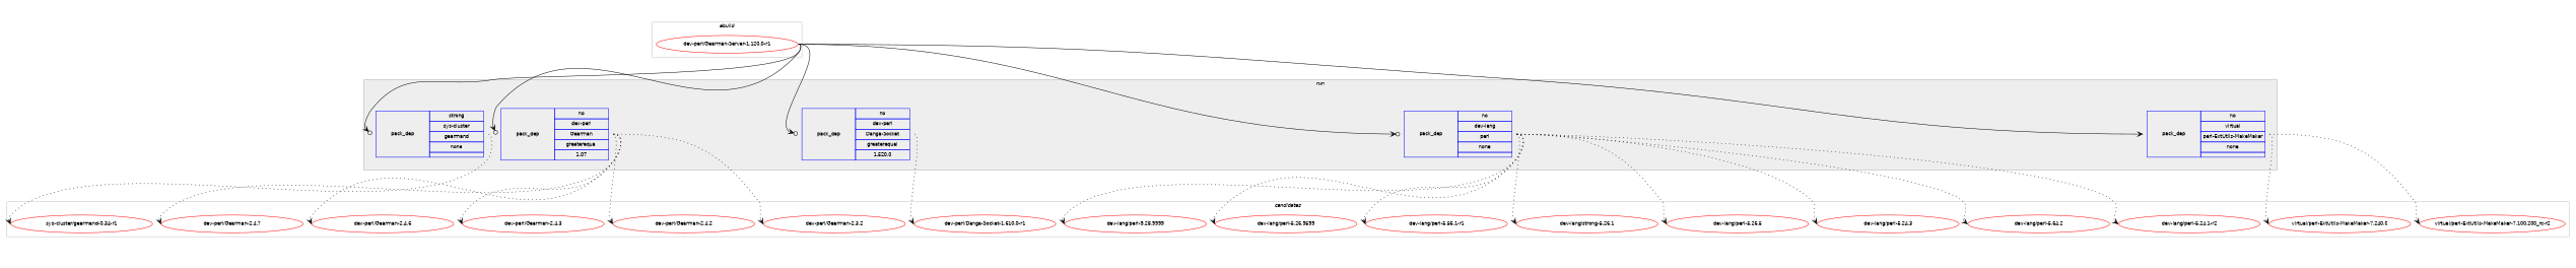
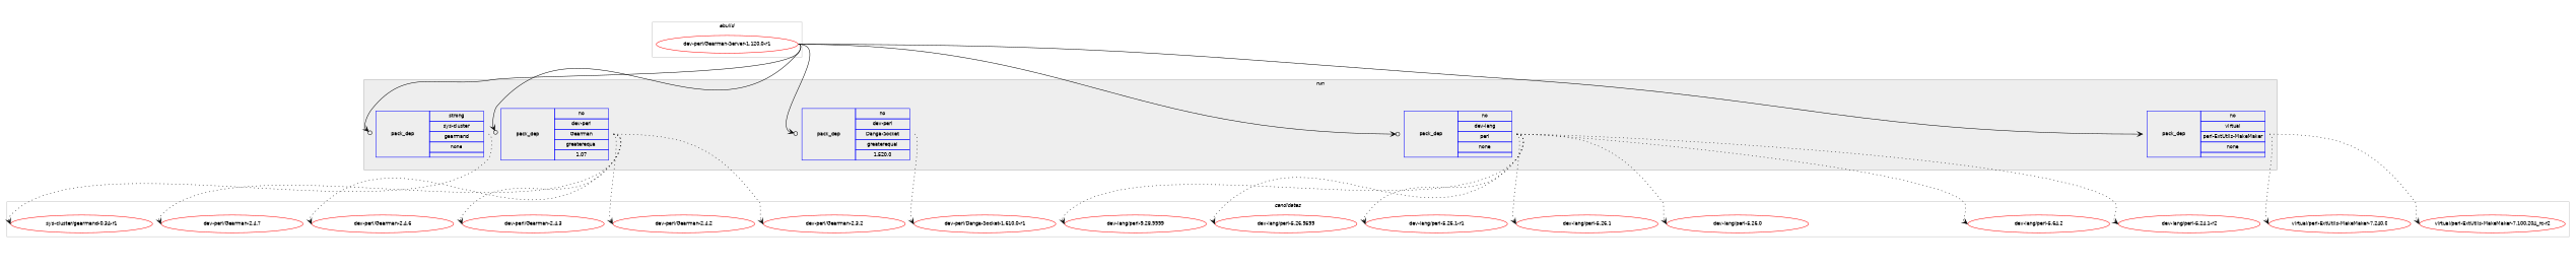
  digraph {
    compound=true
    concentrate=true
    fontname=Helvetica
    fontsize=10
    newrank=true
    rankdir=TB
    ranksep=1.5
    node [color=red fontname=Helvetica fontsize=10]
    edge [arrowhead=vee headport=w style=dotted tailport=e weight=100]
    n1 [label="dev-perl/Gearman-Server-1.120.0-r1" width=4]
    n2 [color=blue label=<<TABLE BORDER="0" CELLBORDER="1" CELLSPACING="0" CELLPADDING="4" WIDTH="220"><TR><TD ROWSPAN="6" CELLPADDING="30">pack_dep</TD></TR><TR><TD WIDTH="110">no</TD></TR><TR><TD>virtual</TD></TR><TR><TD>perl-ExtUtils-MakeMaker</TD></TR><TR><TD>none</TD></TR><TR><TD></TD></TR></TABLE>> shape=none]
    n3 [color=blue label=<<TABLE BORDER="0" CELLBORDER="1" CELLSPACING="0" CELLPADDING="4" WIDTH="220"><TR><TD ROWSPAN="6" CELLPADDING="30">pack_dep</TD></TR><TR><TD WIDTH="110">no</TD></TR><TR><TD>dev-lang</TD></TR><TR><TD>perl</TD></TR><TR><TD>none</TD></TR><TR><TD></TD></TR></TABLE>> shape=none]
    n4 [color=blue label=<<TABLE BORDER="0" CELLBORDER="1" CELLSPACING="0" CELLPADDING="4" WIDTH="220"><TR><TD ROWSPAN="6" CELLPADDING="30">pack_dep</TD></TR><TR><TD WIDTH="110">no</TD></TR><TR><TD>dev-perl</TD></TR><TR><TD>Danga-Socket</TD></TR><TR><TD>greaterequal</TD></TR><TR><TD>1.520.0</TD></TR></TABLE>> shape=none]
    n5 [color=blue label=<<TABLE BORDER="0" CELLBORDER="1" CELLSPACING="0" CELLPADDING="4" WIDTH="220"><TR><TD ROWSPAN="6" CELLPADDING="30">pack_dep</TD></TR><TR><TD WIDTH="110">no</TD></TR><TR><TD>dev-perl</TD></TR><TR><TD>Gearman</TD></TR><TR><TD>greaterequal</TD></TR><TR><TD>1.07</TD></TR></TABLE>> shape=none]
    n6 [color=blue label=<<TABLE BORDER="0" CELLBORDER="1" CELLSPACING="0" CELLPADDING="4" WIDTH="220"><TR><TD ROWSPAN="6" CELLPADDING="30">pack_dep</TD></TR><TR><TD WIDTH="110">strong</TD></TR><TR><TD>sys-cluster</TD></TR><TR><TD>gearmand</TD></TR><TR><TD>none</TD></TR><TR><TD></TD></TR></TABLE>> shape=none]
-   n7 [label="virtual/perl-ExtUtils-MakeMaker-7.100.200_rc-r2" width=4]
+   n7 [label="virtual/perl-ExtUtils-MakeMaker-7.100.204_rc-r2" width=4]
    n8 [label="virtual/perl-ExtUtils-MakeMaker-7.240.0" width=4]
    n9 [label="dev-lang/perl-5.24.1-r2" width=4]
    n10 [label="dev-lang/perl-5.64.2" width=4]
-   n11 [label="dev-lang/perl-5.24.3" width=4]
-   n12 [label="dev-lang/perl-5.26.5" width=4]
-   n13 [label="dev-lang/strong-5.26.1" width=4]
-   n14 [label="dev-lang/perl-5.56.1-r1" width=4]
+   n12 [label="dev-lang/perl-5.26.0" width=4]
+   n13 [label="dev-lang/perl-5.26.1" width=4]
+   n14 [label="dev-lang/perl-5.26.1-r1" width=4]
    n15 [label="dev-lang/perl-5.26.9599" width=4]
    n16 [label="dev-lang/perl-9.28.9999" width=4]
    n17 [label="dev-perl/Danga-Socket-1.610.0-r1" width=4]
    n18 [label="dev-perl/Gearman-2.3.2" width=4]
    n19 [label="dev-perl/Gearman-2.4.2" width=4]
    n20 [label="dev-perl/Gearman-2.4.3" width=4]
    n21 [label="dev-perl/Gearman-2.4.6" width=4]
    n22 [label="dev-perl/Gearman-2.4.7" width=4]
    n23 [label="sys-cluster/gearmand-0.34-r1" width=4]
    subgraph cluster_1 {
      color=gray
      label=<<i>ebuild</i>>
      rank=same
      n1
    }
    subgraph cluster_2 {
      color=gray
      label=<<i>dependencies</i>>
      subgraph cluster_3 {
        color=gray
        fillcolor="#eeeeee"
        label=<<i>compile</i>>
        style=filled
        subgraph sub_4 {
          color=gray
          fillcolor="#eeeeee"
          label=<<i>compile</i>>
          style=filled
          n2
        }
      }
      subgraph cluster_5 {
        color=gray
        fillcolor="#eeeeee"
        label=<<i>compile and run</i>>
        style=filled
        subgraph sub_6 {
          color=gray
          fillcolor="#eeeeee"
          label=<<i>compile and run</i>>
          style=filled
          n3
        }
        subgraph sub_7 {
          color=gray
          fillcolor="#eeeeee"
          label=<<i>compile and run</i>>
          style=filled
          n4
        }
        subgraph sub_8 {
          color=gray
          fillcolor="#eeeeee"
          label=<<i>compile and run</i>>
          style=filled
          n5
        }
        subgraph sub_9 {
          color=gray
          fillcolor="#eeeeee"
          label=<<i>compile and run</i>>
          style=filled
          n6
        }
      }
      subgraph cluster_10 {
        color=gray
        fillcolor="#eeeeee"
        label=<<i>run</i>>
        style=filled
      }
    }
    subgraph cluster_11 {
      color=gray
      label=<<i>candidates</i>>
      rank=same
      subgraph sub_12 {
        color=black
        label=<<i>candidates</i>>
        nodesep=1
        rank=same
        n7
        n8
      }
      subgraph sub_13 {
        color=black
        label=<<i>candidates</i>>
        nodesep=1
        rank=same
        n9
        n10
-       n11
        n12
        n13
        n14
        n15
        n16
      }
      subgraph sub_14 {
        color=black
        label=<<i>candidates</i>>
        nodesep=1
        rank=same
        n17
      }
      subgraph sub_15 {
        color=black
        label=<<i>candidates</i>>
        nodesep=1
        rank=same
        n18
        n19
        n20
        n21
        n22
      }
      subgraph sub_16 {
        color=black
        label=<<i>candidates</i>>
        nodesep=1
        rank=same
        n23
      }
    }
    n1 -> n2 [style=solid weight=20]
    n1 -> n3 [arrowhead=odotvee style=solid weight=20]
    n1 -> n4 [arrowhead=odotvee style=solid weight=20]
    n1 -> n5 [arrowhead=odotvee style=solid weight=20]
    n1 -> n6 [arrowhead=odotvee style=solid weight=20]
    n2 -> n7
    n2 -> n8
    n3 -> n9
    n3 -> n10
-   n3 -> n11
    n3 -> n12
    n3 -> n13
    n3 -> n14
    n3 -> n15
    n3 -> n16
    n4 -> n17
    n5 -> n18
    n5 -> n19
    n5 -> n20
    n5 -> n21
    n5 -> n22
    n6 -> n23
  }
